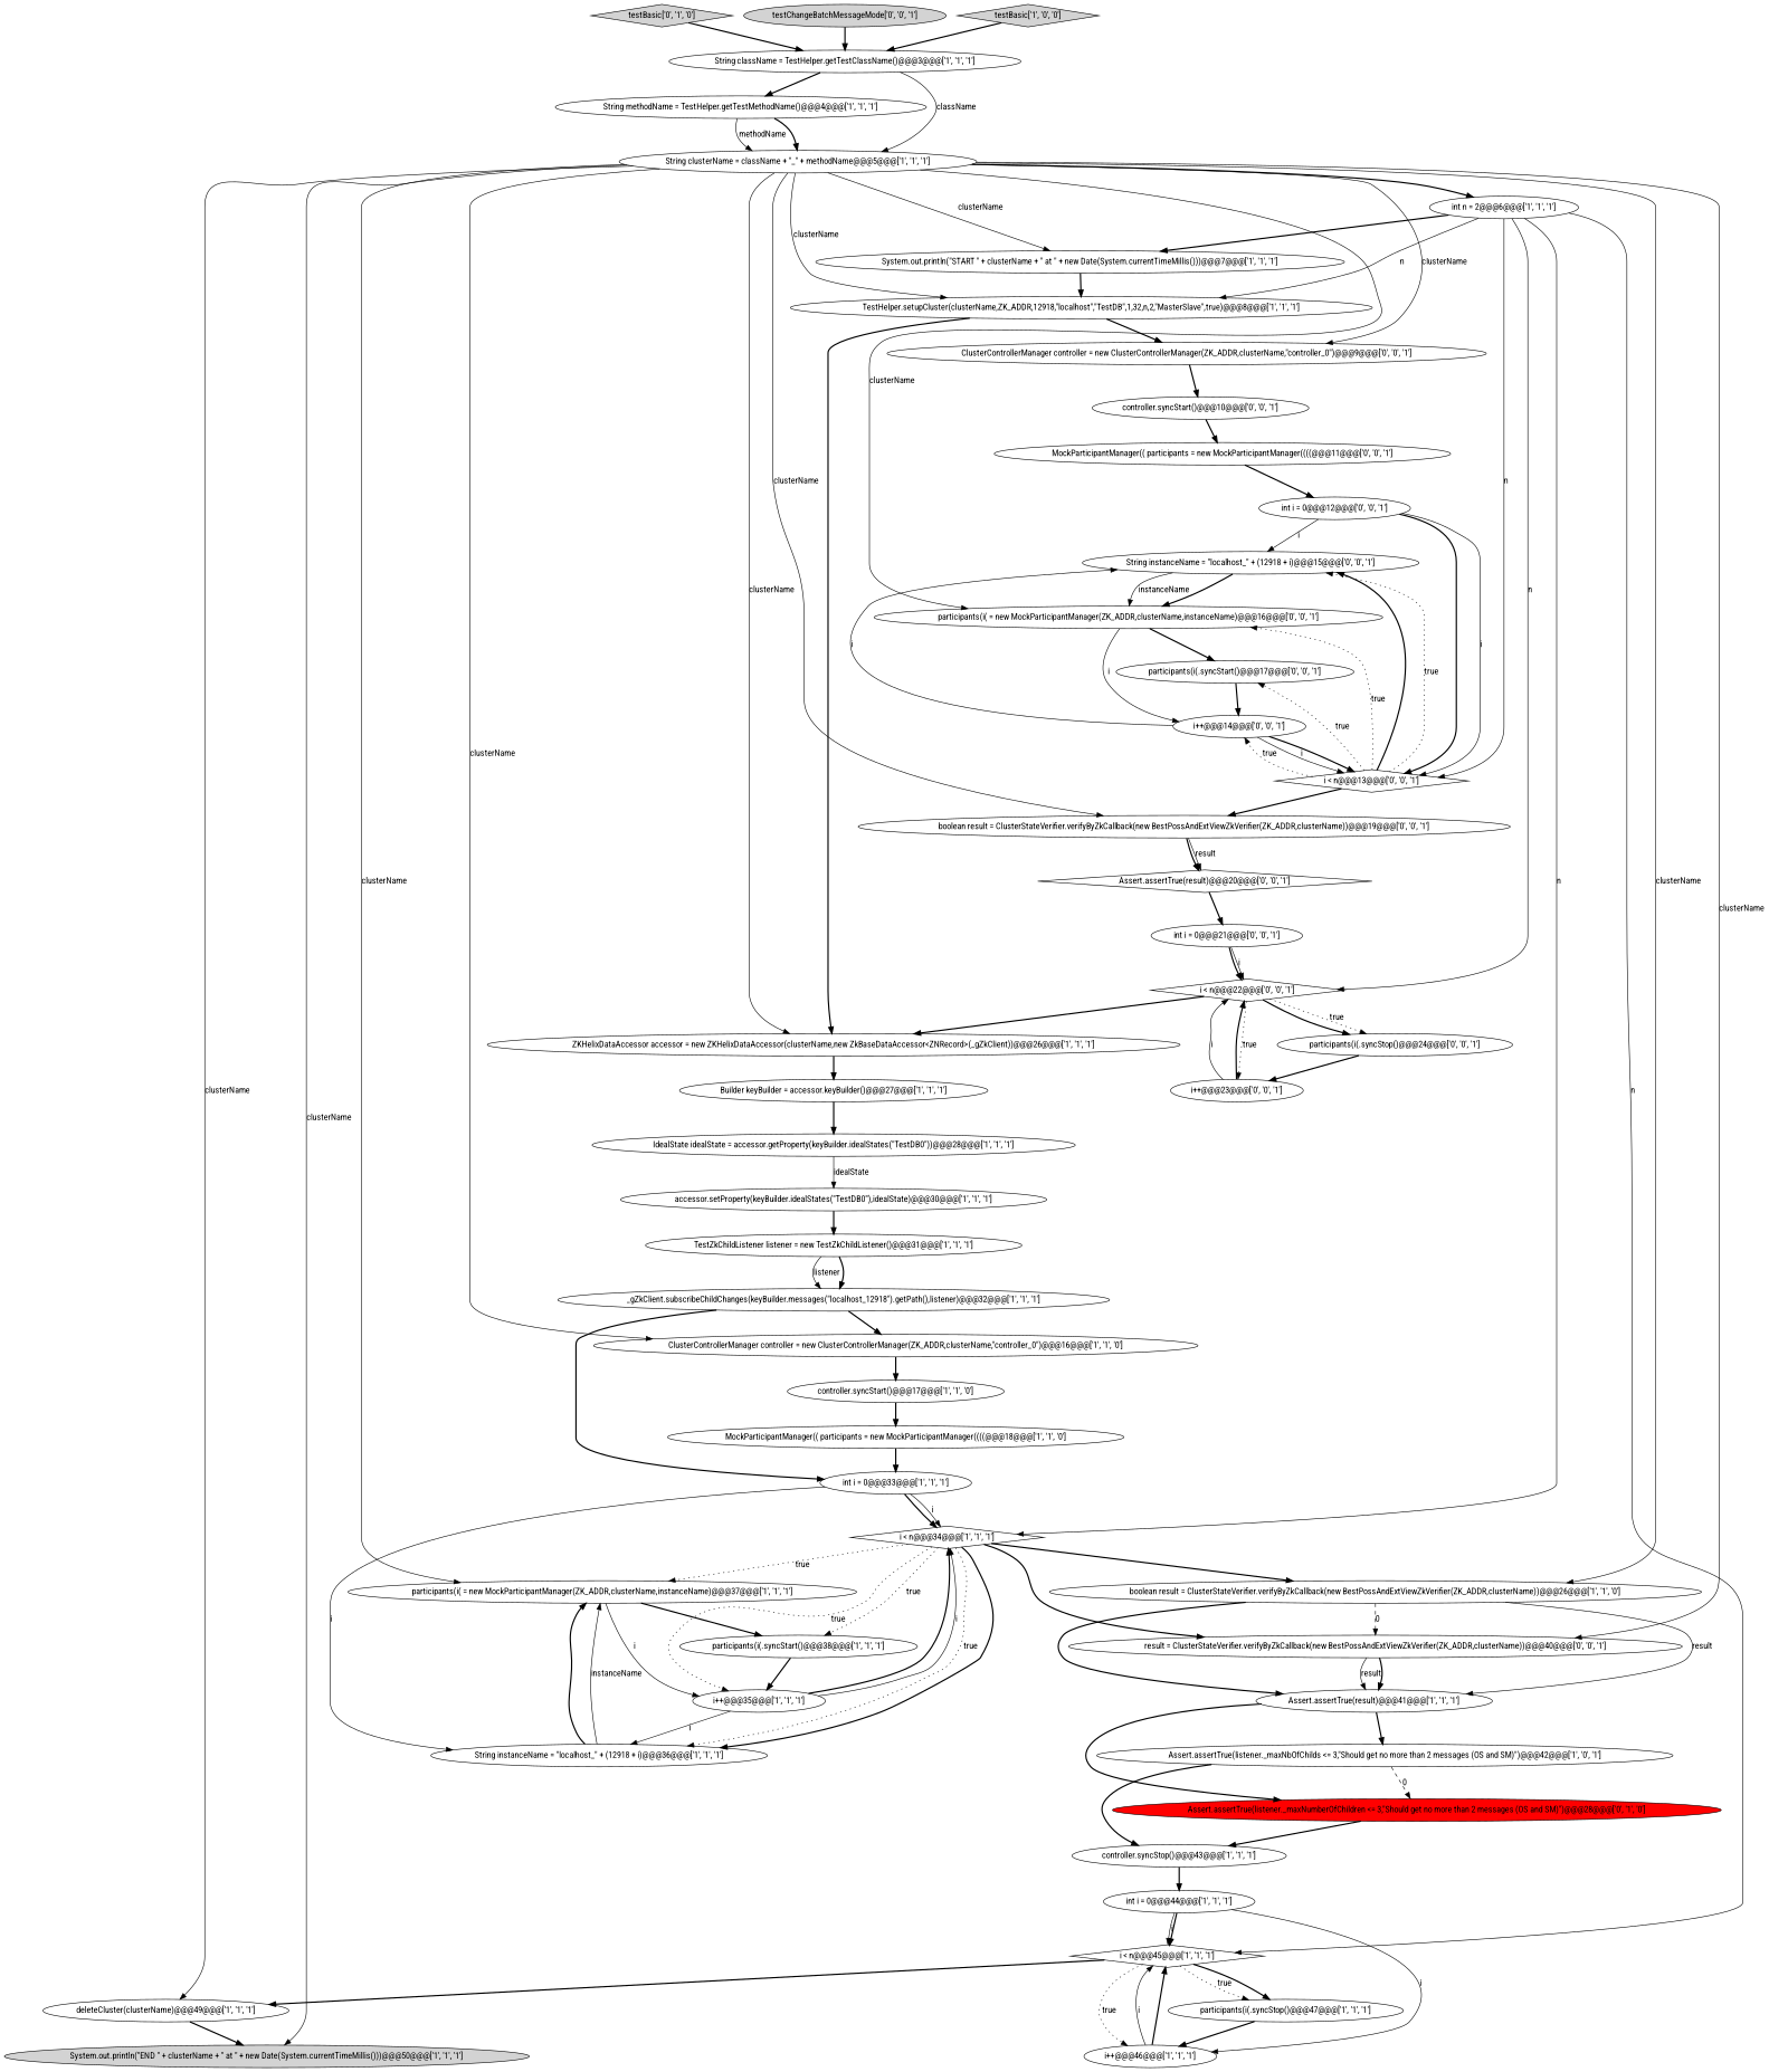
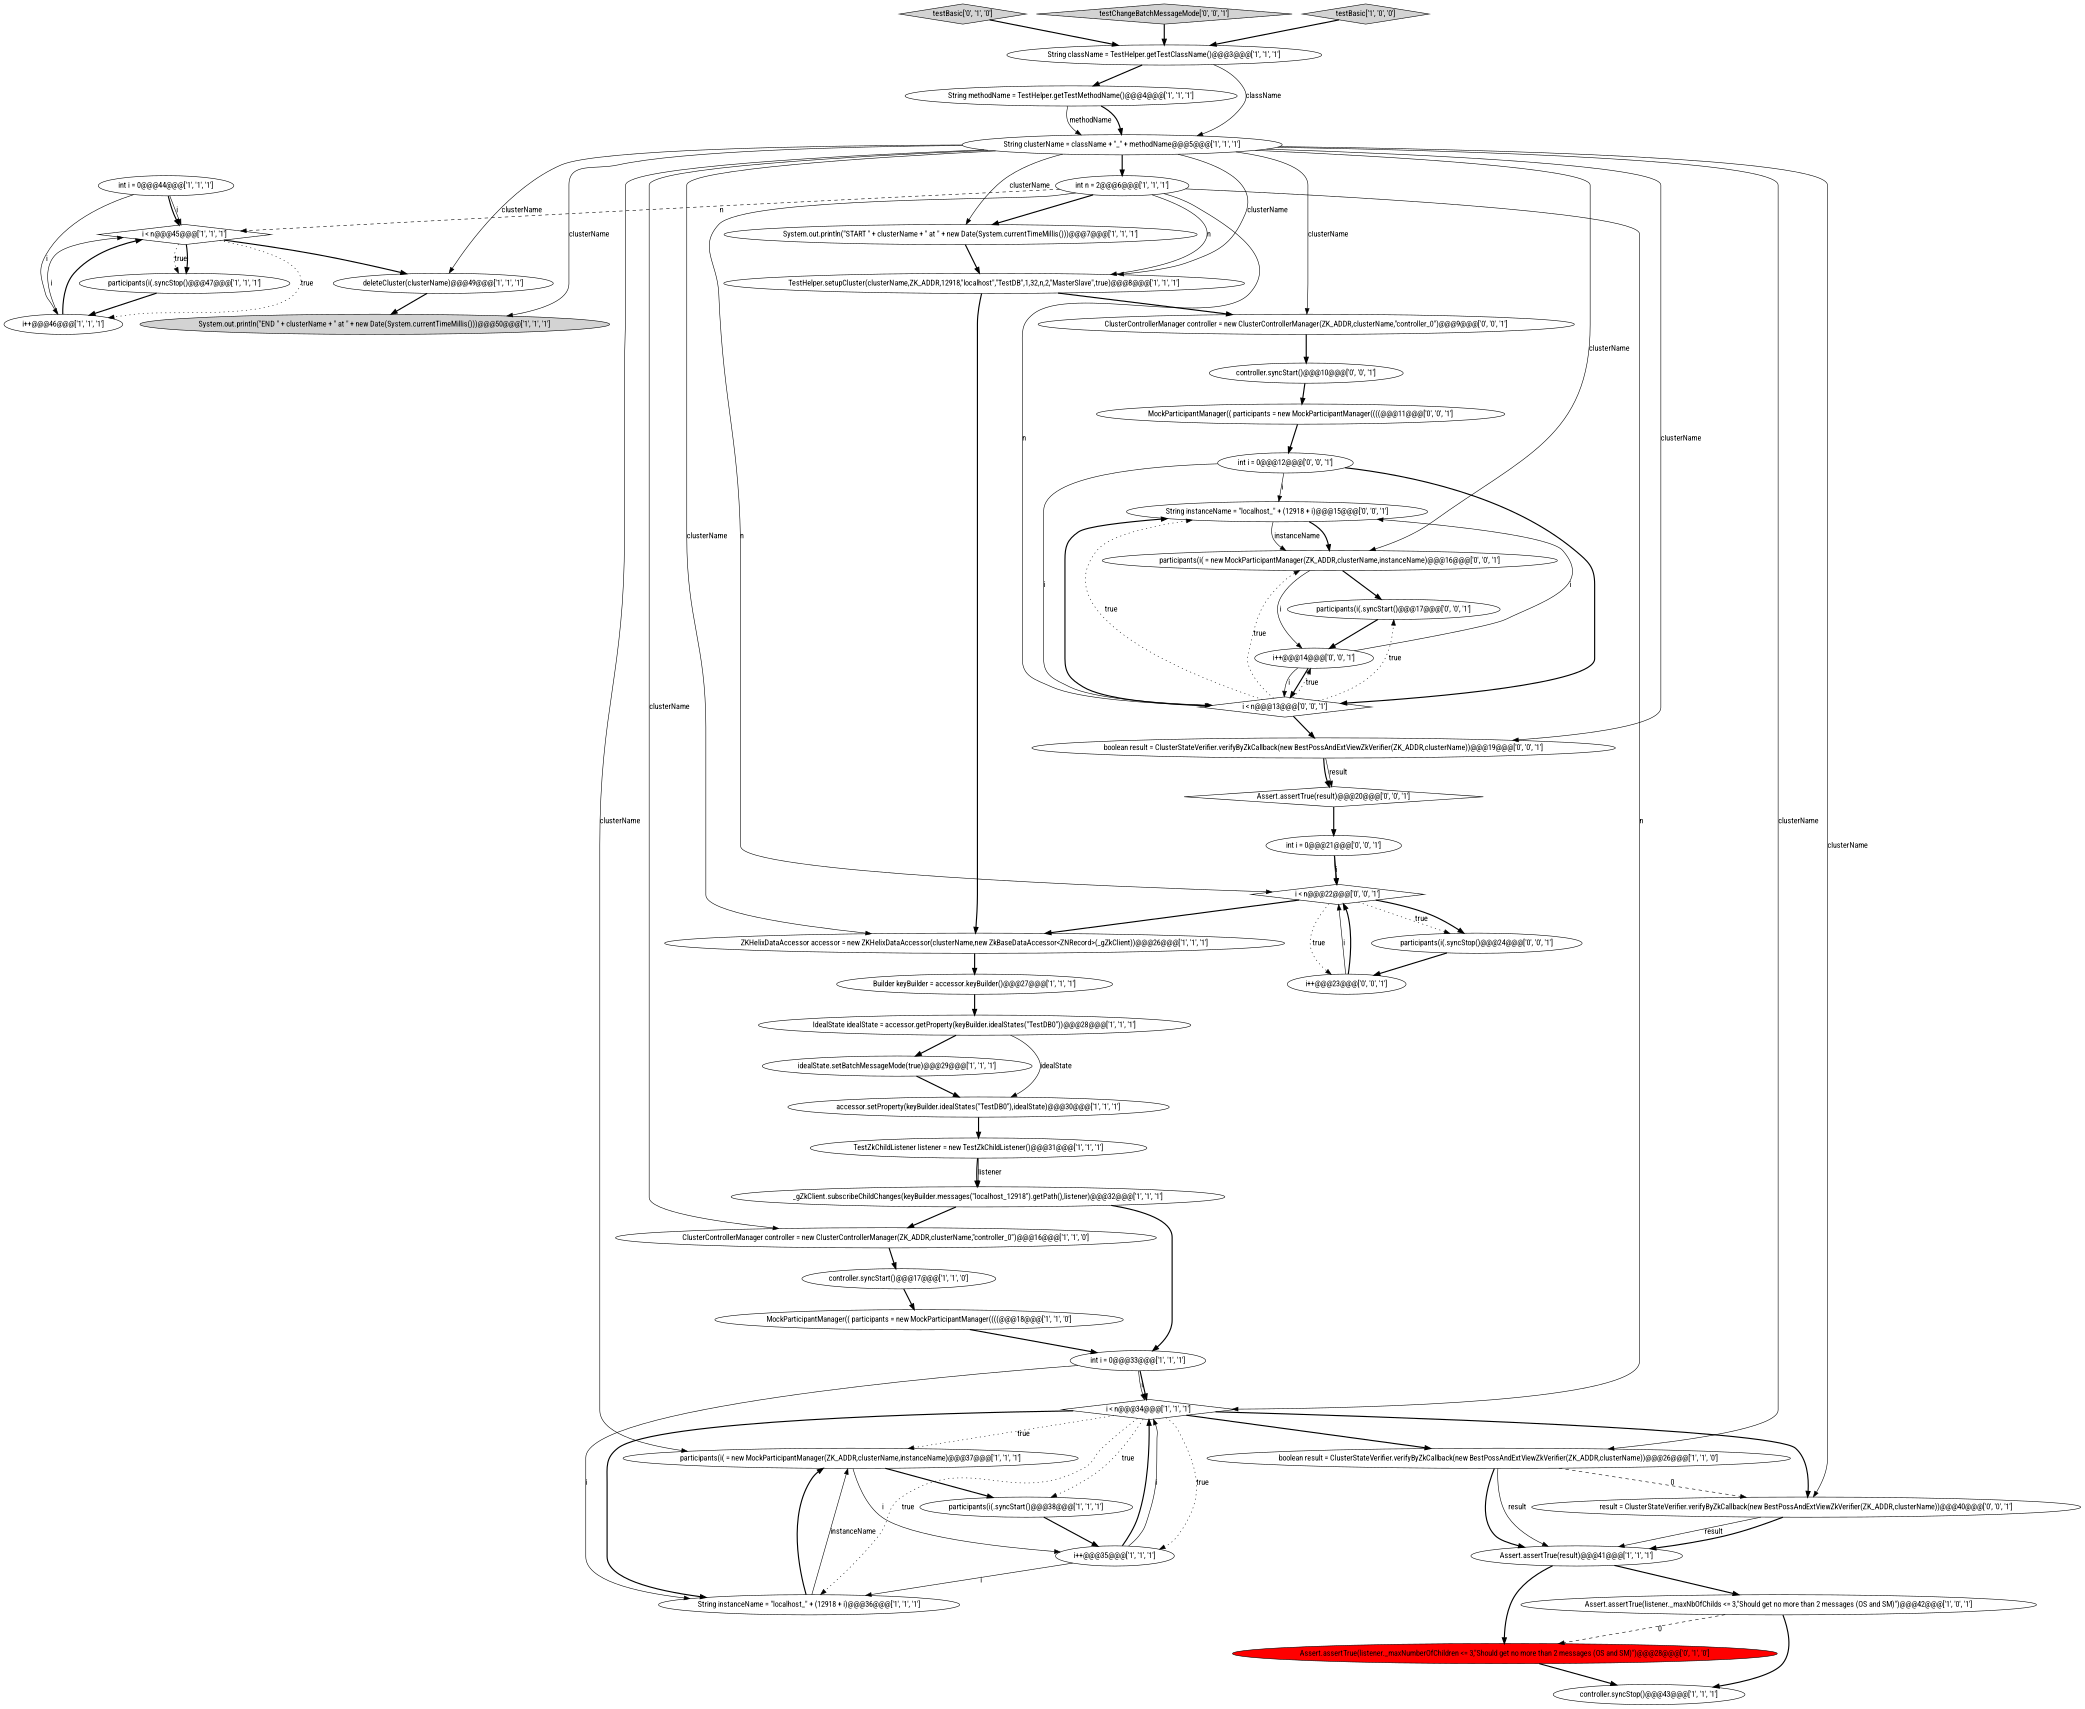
  digraph {
    fontname="Roboto Condensed"
    node [fillcolor=white fontname="Roboto Condensed" shape=ellipse style=filled]
    edge [fontname="Roboto Condensed" style=bold]
    n1 [label="i < n@@@45@@@['1', '1', '1']" shape=diamond]
    n2 [label="deleteCluster(clusterName)@@@49@@@['1', '1', '1']"]
    n3 [label="i++@@@46@@@['1', '1', '1']"]
    n4 [label="participants(i(.syncStop()@@@47@@@['1', '1', '1']"]
    n5 [fillcolor=lightgray label="System.out.println(\"END \" + clusterName + \" at \" + new Date(System.currentTimeMillis()))@@@50@@@['1', '1', '1']"]
+   n6 [label="idealState.setBatchMessageMode(true)@@@29@@@['1', '1', '1']"]
    n7 [label="accessor.setProperty(keyBuilder.idealStates(\"TestDB0\"),idealState)@@@30@@@['1', '1', '1']"]
    n8 [label="TestZkChildListener listener = new TestZkChildListener()@@@31@@@['1', '1', '1']"]
    n9 [label="String methodName = TestHelper.getTestMethodName()@@@4@@@['1', '1', '1']"]
    n10 [label="String clusterName = className + \"_\" + methodName@@@5@@@['1', '1', '1']"]
    n11 [label="TestHelper.setupCluster(clusterName,ZK_ADDR,12918,\"localhost\",\"TestDB\",1,32,n,2,\"MasterSlave\",true)@@@8@@@['1', '1', '1']"]
    n12 [label="ZKHelixDataAccessor accessor = new ZKHelixDataAccessor(clusterName,new ZkBaseDataAccessor<ZNRecord>(_gZkClient))@@@26@@@['1', '1', '1']"]
    n13 [label="ClusterControllerManager controller = new ClusterControllerManager(ZK_ADDR,clusterName,\"controller_0\")@@@9@@@['0', '0', '1']"]
    n14 [label="participants(i( = new MockParticipantManager(ZK_ADDR,clusterName,instanceName)@@@16@@@['0', '0', '1']"]
    n15 [label="ClusterControllerManager controller = new ClusterControllerManager(ZK_ADDR,clusterName,\"controller_0\")@@@16@@@['1', '1', '0']"]
    n16 [label="int n = 2@@@6@@@['1', '1', '1']"]
    n17 [label="System.out.println(\"START \" + clusterName + \" at \" + new Date(System.currentTimeMillis()))@@@7@@@['1', '1', '1']"]
    n18 [label="participants(i( = new MockParticipantManager(ZK_ADDR,clusterName,instanceName)@@@37@@@['1', '1', '1']"]
    n19 [label="result = ClusterStateVerifier.verifyByZkCallback(new BestPossAndExtViewZkVerifier(ZK_ADDR,clusterName))@@@40@@@['0', '0', '1']"]
    n20 [label="boolean result = ClusterStateVerifier.verifyByZkCallback(new BestPossAndExtViewZkVerifier(ZK_ADDR,clusterName))@@@26@@@['1', '1', '0']"]
    n21 [label="boolean result = ClusterStateVerifier.verifyByZkCallback(new BestPossAndExtViewZkVerifier(ZK_ADDR,clusterName))@@@19@@@['0', '0', '1']"]
    n22 [fillcolor=lightgray label="testBasic['0', '1', '0']" shape=diamond]
    n23 [label="String className = TestHelper.getTestClassName()@@@3@@@['1', '1', '1']"]
    n24 [fillcolor=red label="Assert.assertTrue(listener._maxNumberOfChildren <= 3,\"Should get no more than 2 messages (OS and SM)\")@@@28@@@['0', '1', '0']"]
    n25 [label="controller.syncStop()@@@43@@@['1', '1', '1']"]
    n26 [label="int i = 0@@@44@@@['1', '1', '1']"]
    n27 [label="MockParticipantManager(( participants = new MockParticipantManager((((@@@18@@@['1', '1', '0']"]
    n28 [label="int i = 0@@@33@@@['1', '1', '1']"]
    n29 [label="i < n@@@34@@@['1', '1', '1']" shape=diamond]
    n30 [label="String instanceName = \"localhost_\" + (12918 + i)@@@36@@@['1', '1', '1']"]
    n31 [label="i++@@@35@@@['1', '1', '1']"]
    n32 [label="participants(i(.syncStart()@@@38@@@['1', '1', '1']"]
    n33 [label="Builder keyBuilder = accessor.keyBuilder()@@@27@@@['1', '1', '1']"]
    n34 [label="controller.syncStart()@@@10@@@['0', '0', '1']"]
    n35 [label="IdealState idealState = accessor.getProperty(keyBuilder.idealStates(\"TestDB0\"))@@@28@@@['1', '1', '1']"]
    n36 [label="_gZkClient.subscribeChildChanges(keyBuilder.messages(\"localhost_12918\").getPath(),listener)@@@32@@@['1', '1', '1']"]
    n37 [label="Assert.assertTrue(listener._maxNbOfChilds <= 3,\"Should get no more than 2 messages (OS and SM)\")@@@42@@@['1', '0', '1']"]
    n38 [label="participants(i(.syncStart()@@@17@@@['0', '0', '1']"]
    n39 [label="i++@@@14@@@['0', '0', '1']"]
    n40 [label="String instanceName = \"localhost_\" + (12918 + i)@@@15@@@['0', '0', '1']"]
    n41 [label="i < n@@@13@@@['0', '0', '1']" shape=diamond]
    n42 [label="Assert.assertTrue(result)@@@20@@@['0', '0', '1']" shape=diamond]
    n43 [label="int i = 0@@@21@@@['0', '0', '1']"]
    n44 [label="i < n@@@22@@@['0', '0', '1']" shape=diamond]
    n45 [label="controller.syncStart()@@@17@@@['1', '1', '0']"]
-   n46 [fillcolor=lightgray label="testChangeBatchMessageMode['0', '0', '1']"]
+   n46 [fillcolor=lightgray label="testChangeBatchMessageMode['0', '0', '1']" shape=diamond]
    n47 [label="i++@@@23@@@['0', '0', '1']"]
    n48 [label="participants(i(.syncStop()@@@24@@@['0', '0', '1']"]
    n49 [fillcolor=lightgray label="testBasic['1', '0', '0']" shape=diamond]
    n50 [label="Assert.assertTrue(result)@@@41@@@['1', '1', '1']"]
    n51 [label="MockParticipantManager(( participants = new MockParticipantManager((((@@@11@@@['0', '0', '1']"]
    n52 [label="int i = 0@@@12@@@['0', '0', '1']"]
    n1 -> n2
    n1 -> n3 [label=true style=dotted]
    n1 -> n4 [label=true style=dotted]
    n1 -> n4
    n2 -> n5
    n3 -> n1 [label=i style=solid]
    n3 -> n1
    n4 -> n3
+   n6 -> n7
    n7 -> n8
    n8 -> n36
    n8 -> n36 [label=listener style=solid]
    n9 -> n10
    n9 -> n10 [label=methodName style=solid]
    n10 -> n2 [label=clusterName style=solid]
    n10 -> n5 [label=clusterName style=solid]
    n10 -> n11 [label=clusterName style=solid]
    n10 -> n12 [label=clusterName style=solid]
    n10 -> n13 [label=clusterName style=solid]
    n10 -> n14 [label=clusterName style=solid]
    n10 -> n15 [label=clusterName style=solid]
    n10 -> n16
    n10 -> n17 [label=clusterName style=solid]
    n10 -> n18 [label=clusterName style=solid]
    n10 -> n19 [label=clusterName style=solid]
    n10 -> n20 [label=clusterName style=solid]
    n10 -> n21 [label=clusterName style=solid]
    n11 -> n12
    n11 -> n13
    n12 -> n33
    n13 -> n34
    n14 -> n38
    n14 -> n39 [label=i style=solid]
    n15 -> n45
-   n16 -> n1 [label=n style=solid]
+   n16 -> n1 [label=n style=dashed]
    n16 -> n11 [label=n style=solid]
    n16 -> n17
    n16 -> n29 [label=n style=solid]
    n16 -> n41 [label=n style=solid]
    n16 -> n44 [label=n style=solid]
    n17 -> n11
    n18 -> n31 [label=i style=solid]
    n18 -> n32
    n19 -> n50 [label=result style=solid]
    n19 -> n50
    n20 -> n19 [label=0 style=dashed]
    n20 -> n50
    n20 -> n50 [label=result style=solid]
    n21 -> n42 [label=result style=solid]
    n21 -> n42
    n22 -> n23
    n23 -> n9
    n23 -> n10 [label=className style=solid]
    n24 -> n25
-   n25 -> n26
    n26 -> n1
    n26 -> n1 [label=i style=solid]
    n26 -> n3 [label=i style=solid]
    n27 -> n28
    n28 -> n29
    n28 -> n29 [label=i style=solid]
    n28 -> n30 [label=i style=solid]
    n29 -> n18 [label=true style=dotted]
    n29 -> n19
    n29 -> n20
    n29 -> n30 [label=true style=dotted]
    n29 -> n30
    n29 -> n31 [label=true style=dotted]
    n29 -> n32 [label=true style=dotted]
    n30 -> n18
    n30 -> n18 [label=instanceName style=solid]
    n31 -> n29
    n31 -> n29 [label=i style=solid]
    n31 -> n30 [label=i style=solid]
    n32 -> n31
    n33 -> n35
    n34 -> n51
+   n35 -> n6
    n35 -> n7 [label=idealState style=solid]
    n36 -> n15
    n36 -> n28
    n37 -> n24 [label=0 style=dashed]
    n37 -> n25
    n38 -> n39
    n39 -> n40 [label=i style=solid]
    n39 -> n41 [label=i style=solid]
    n39 -> n41
    n40 -> n14
    n40 -> n14 [label=instanceName style=solid]
    n41 -> n14 [label=true style=dotted]
    n41 -> n21
    n41 -> n38 [label=true style=dotted]
    n41 -> n39 [label=true style=dotted]
    n41 -> n40
    n41 -> n40 [label=true style=dotted]
    n42 -> n43
    n43 -> n44 [label=i style=solid]
    n43 -> n44
    n44 -> n12
    n44 -> n47 [label=true style=dotted]
    n44 -> n48 [label=true style=dotted]
    n44 -> n48
    n45 -> n27
    n46 -> n23
    n47 -> n44 [label=i style=solid]
    n47 -> n44
    n48 -> n47
    n49 -> n23
    n50 -> n24
    n50 -> n37
    n51 -> n52
    n52 -> n40 [label=i style=solid]
    n52 -> n41
    n52 -> n41 [label=i style=solid]
  }
